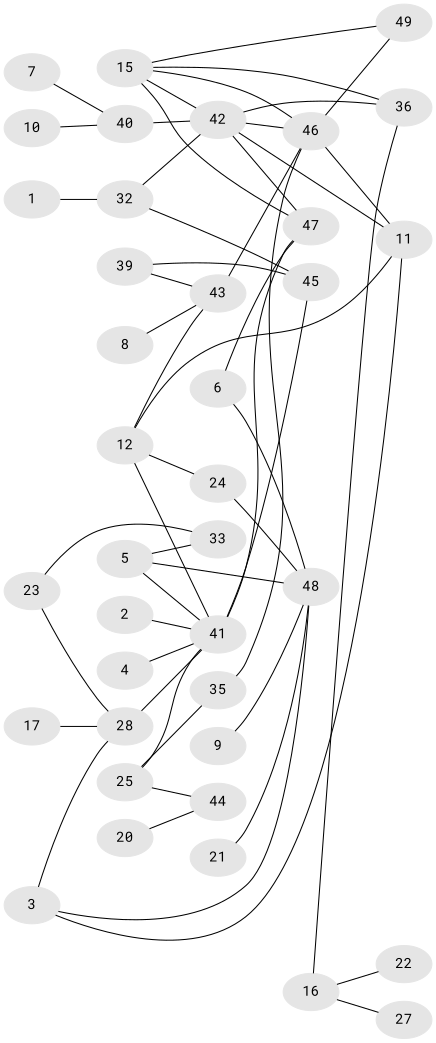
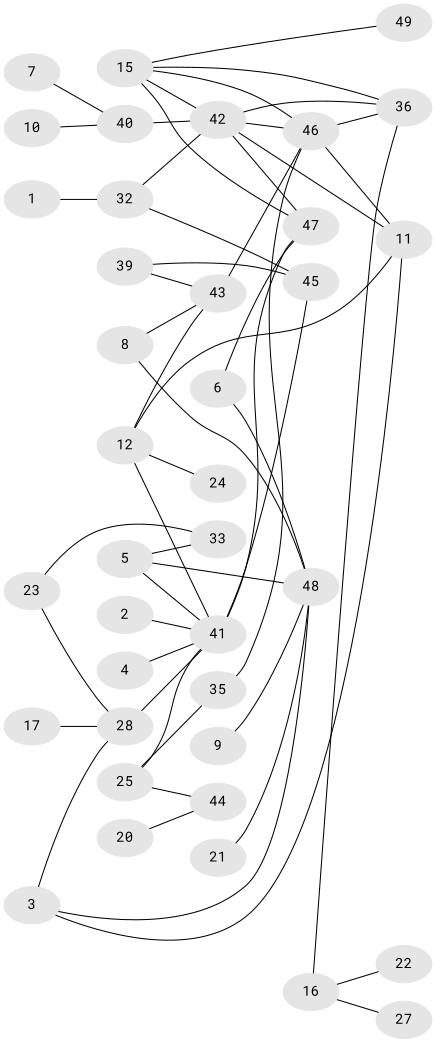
  graph {
    fontname="Roboto Mono"
    rankdir=LR
    node [color=gray90 fontname="Roboto Mono" style=filled]
    edge [fontname="Roboto Mono" weight=1.0]
    1
    32
    42
    45
    2
    41
    47
    3
    28
    48
    n11 [label=11]
    4
    5
    33
    6
    7
    40
    8
    43
    46
    9
    10
    12
    24
    15
    36
    49
    16
    22
    27
    17
    20
    44
    21
    23
    25
    35
    39
    1 -- 32
    32 -- 42
    32 -- 45
    42 -- 47
    42 -- n11
    42 -- 46
    2 -- 41
    41 -- 45
    41 -- 47
    3 -- 28
    3 -- 48
    3 -- n11
    28 -- 41
    4 -- 41
    5 -- 41
    5 -- 48
    5 -- 33
    6 -- 47
    6 -- 48
    7 -- 40
    40 -- 42
-   24 -- 48
+   8 -- 48
    8 -- 43
    43 -- 46
    46 -- n11
-   46 -- 49
+   46 -- 36
    9 -- 48
    10 -- 40
    12 -- 41
    12 -- n11
    12 -- 43
    12 -- 24
    15 -- 42
    15 -- 47
    15 -- 46
    15 -- 36
    15 -- 49
    36 -- 42
    16 -- 36
    16 -- 22
    16 -- 27
    17 -- 28
    20 -- 44
    21 -- 48
    23 -- 28
    23 -- 33
    25 -- 41
    25 -- 44
    25 -- 35
    35 -- 46
    39 -- 45
    39 -- 43
  }
